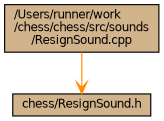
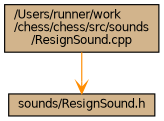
  digraph {
    node [color=black fillcolor=tan fontname=Helvetica fontsize=10 shape=box style=filled]
    n1 [fontcolor=black height=0.2 label="/Users/runner/work\l/chess/chess/src/sounds\l/ResignSound.cpp" width=0.4]
-   n2 [height=0.2 label="chess/ResignSound.h" width=0.4]
+   n2 [height=0.2 label="sounds/ResignSound.h" width=0.4]
    n1 -> n2 [color=darkorange fontname=Helvetica fontsize=10 labelfontname=Helvetica labelfontsize=10 style=solid arrowhead=vee]
  }
